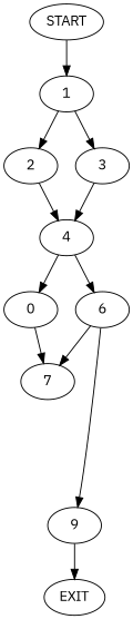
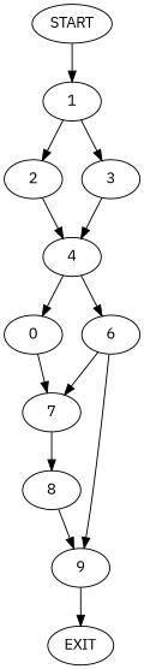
  digraph {
    fontname="IBM Plex Sans"
    node [fontname="IBM Plex Sans"]
    edge [fontname="IBM Plex Sans"]
    n1 [label=START]
    1
    2
    3
    n5 [label=EXIT]
    4
    n7 [label=0]
    6
    7
    9
+   8
    n1 -> 1
    1 -> 2
    1 -> 3
    2 -> 4
    3 -> 4
    4 -> n7
    4 -> 6
    n7 -> 7
    6 -> 7
    6 -> 9
+   7 -> 8
    9 -> n5
+   8 -> 9
  }
